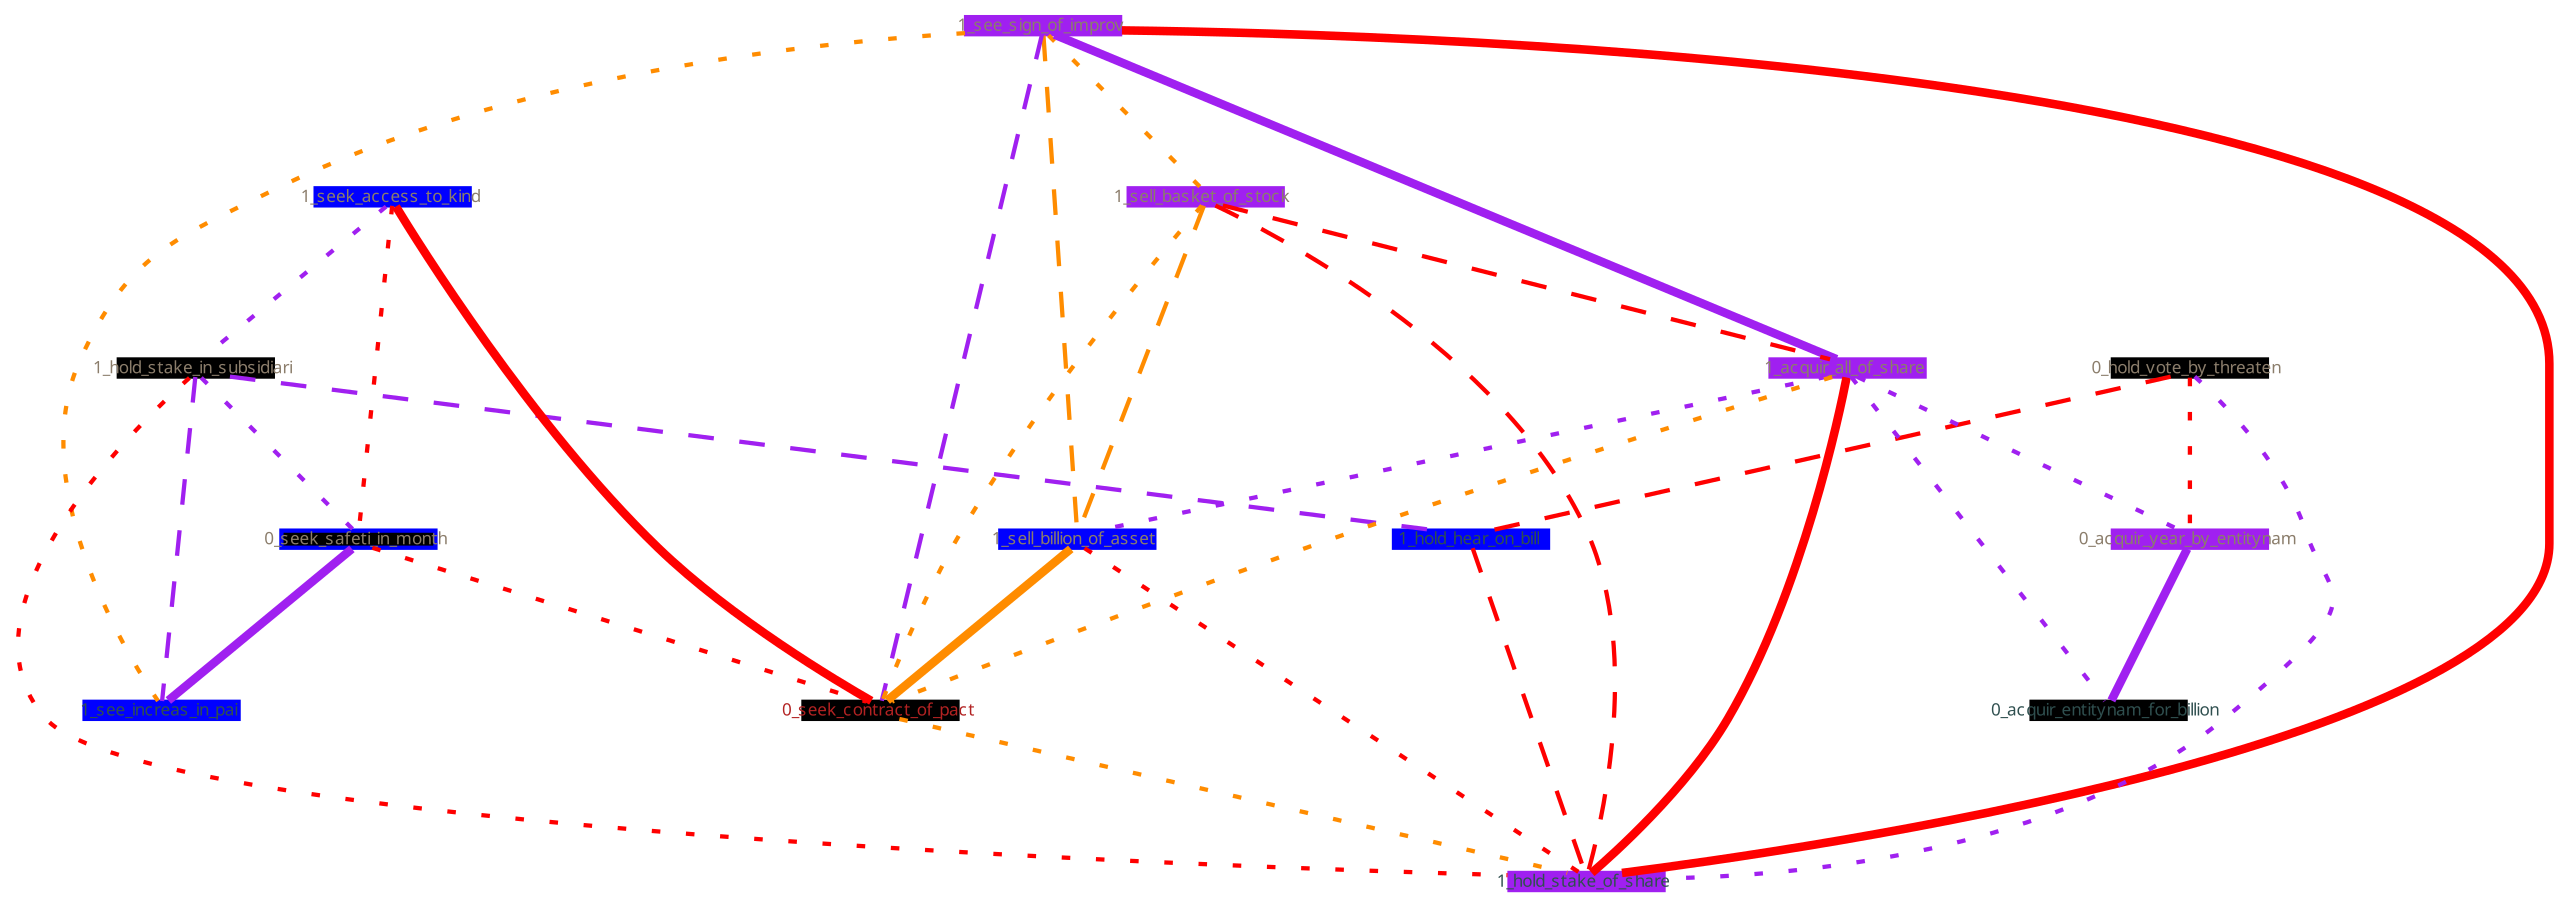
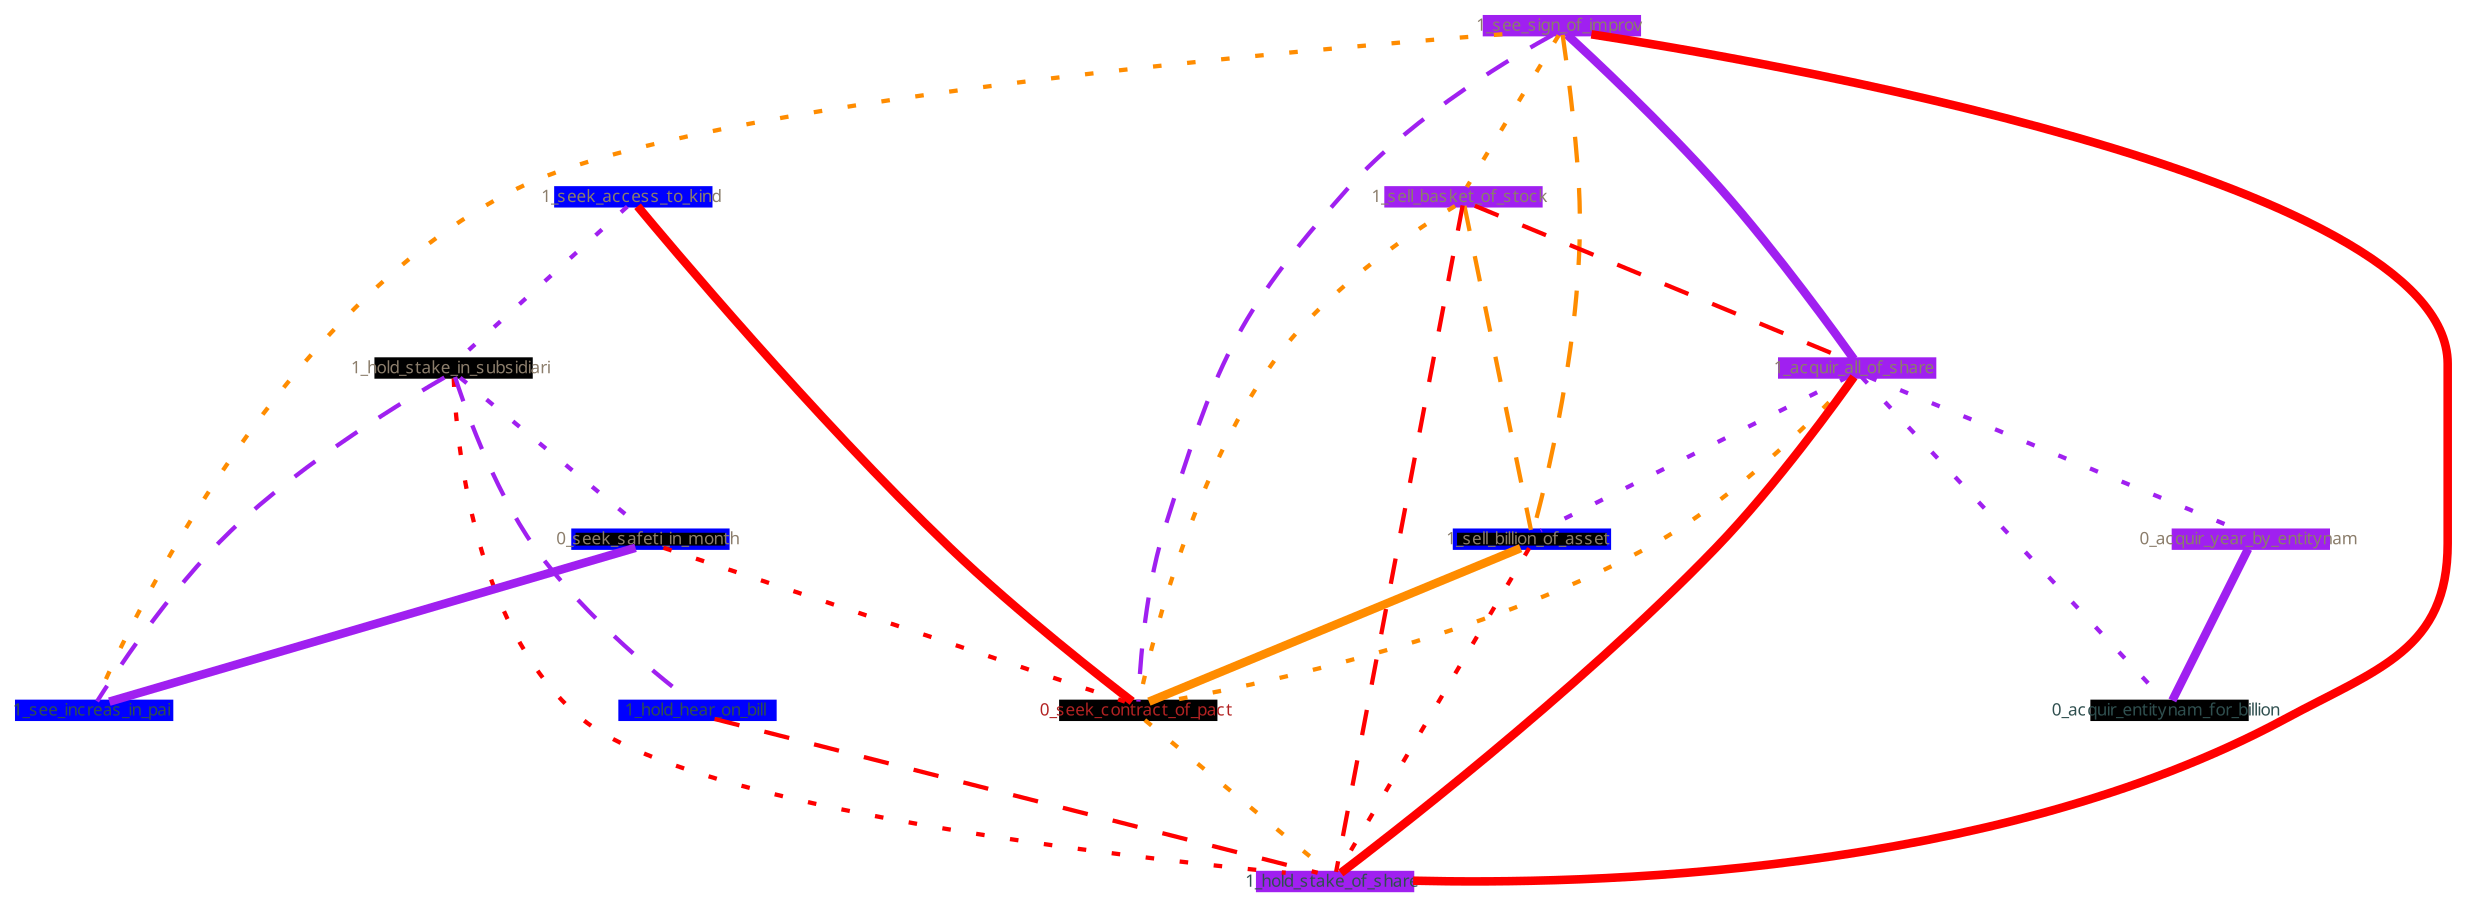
  graph {
    fontname="Noto Sans"
    node [color=purple fixedsize=true fontcolor="#8b7d6b" fontname="Noto Sans" fontsize=4 shape=polygon style=filled]
    edge [color=purple fontname="Noto Sans" style=dotted w=1]
    "1_see_sign_of_improv " [height=.06 width=.5]
-   "0_hold_vote_by_threaten " [color=black height=.06 width=.5]
    "1_hold_stake_in_subsidiari " [color=black height=.06 width=.5]
    "1_seek_access_to_kind " [color=blue height=.06 width=.5]
    "1_sell_basket_of_stock " [height=.06 width=.5]
    "0_seek_safeti_in_month " [color=blue fillcolor=black height=.06 width=.5]
    "1_acquir_all_of_share " [height=.06 width=.5]
-   "1_sell_billion_of_asset " [color=blue height=.06 width=.5]
+   "1_sell_billion_of_asset " [color=blue height=.06 width=.5 fillcolor=black]
    "0_acquir_year_by_entitynam " [height=.06 width=.5]
    "0_seek_contract_of_pact " [color=black fontcolor="#b22222" height=.06 width=.5]
    "1_see_increas_in_pai " [color=blue fontcolor="#2f4f4f" height=.06 width=.5]
    "1_hold_stake_of_share " [fontcolor="#2f4f4f" height=.06 width=.5]
    "1_hold_hear_on_bill " [color=blue fontcolor="#2f4f4f" height=.06 width=.5]
    "0_acquir_entitynam_for_billion " [color=black fontcolor="#2f4f4f" height=.06 width=.5]
    subgraph sub_1 {
      "1_see_sign_of_improv "
-     "0_hold_vote_by_threaten "
      "1_hold_stake_in_subsidiari "
      "1_seek_access_to_kind "
      "1_sell_basket_of_stock "
      "0_seek_safeti_in_month "
      "1_acquir_all_of_share "
      "1_sell_billion_of_asset "
      "0_acquir_year_by_entitynam "
    }
    subgraph sub_2 {
      "0_seek_contract_of_pact "
    }
    "1_see_sign_of_improv " -- "1_sell_basket_of_stock " [color=darkorange]
    "1_see_sign_of_improv " -- "1_acquir_all_of_share " [style=bold]
    "1_see_sign_of_improv " -- "1_sell_billion_of_asset " [color=darkorange style=dashed]
    "1_see_sign_of_improv " -- "0_seek_contract_of_pact " [style=dashed]
    "1_see_sign_of_improv " -- "1_see_increas_in_pai " [color=darkorange]
    "1_see_sign_of_improv " -- "1_hold_stake_of_share " [color=red style=bold]
-   "0_hold_vote_by_threaten " -- "0_acquir_year_by_entitynam " [color=red]
-   "0_hold_vote_by_threaten " -- "1_hold_stake_of_share "
-   "0_hold_vote_by_threaten " -- "1_hold_hear_on_bill " [color=red style=dashed]
    "1_hold_stake_in_subsidiari " -- "0_seek_safeti_in_month "
    "1_hold_stake_in_subsidiari " -- "1_see_increas_in_pai " [style=dashed]
    "1_hold_stake_in_subsidiari " -- "1_hold_stake_of_share " [color=red w=2]
    "1_hold_stake_in_subsidiari " -- "1_hold_hear_on_bill " [style=dashed]
    "1_seek_access_to_kind " -- "1_hold_stake_in_subsidiari "
-   "1_seek_access_to_kind " -- "0_seek_safeti_in_month " [color=red]
    "1_seek_access_to_kind " -- "0_seek_contract_of_pact " [color=red style=bold]
    "1_sell_basket_of_stock " -- "1_acquir_all_of_share " [color=red style=dashed]
    "1_sell_basket_of_stock " -- "1_sell_billion_of_asset " [color=darkorange style=dashed w=2]
    "1_sell_basket_of_stock " -- "0_seek_contract_of_pact " [color=darkorange]
    "1_sell_basket_of_stock " -- "1_hold_stake_of_share " [color=red style=dashed]
    "0_seek_safeti_in_month " -- "0_seek_contract_of_pact " [color=red]
    "0_seek_safeti_in_month " -- "1_see_increas_in_pai " [style=bold]
    "1_acquir_all_of_share " -- "1_sell_billion_of_asset "
    "1_acquir_all_of_share " -- "0_acquir_year_by_entitynam "
    "1_acquir_all_of_share " -- "0_seek_contract_of_pact " [color=darkorange]
    "1_acquir_all_of_share " -- "1_hold_stake_of_share " [color=red style=bold w=2]
    "1_acquir_all_of_share " -- "0_acquir_entitynam_for_billion "
    "1_sell_billion_of_asset " -- "0_seek_contract_of_pact " [color=darkorange style=bold]
    "1_sell_billion_of_asset " -- "1_hold_stake_of_share " [color=red]
    "0_acquir_year_by_entitynam " -- "0_acquir_entitynam_for_billion " [style=bold]
    "0_seek_contract_of_pact " -- "1_hold_stake_of_share " [color=darkorange]
    "1_hold_hear_on_bill " -- "1_hold_stake_of_share " [color=red style=dashed]
  }
